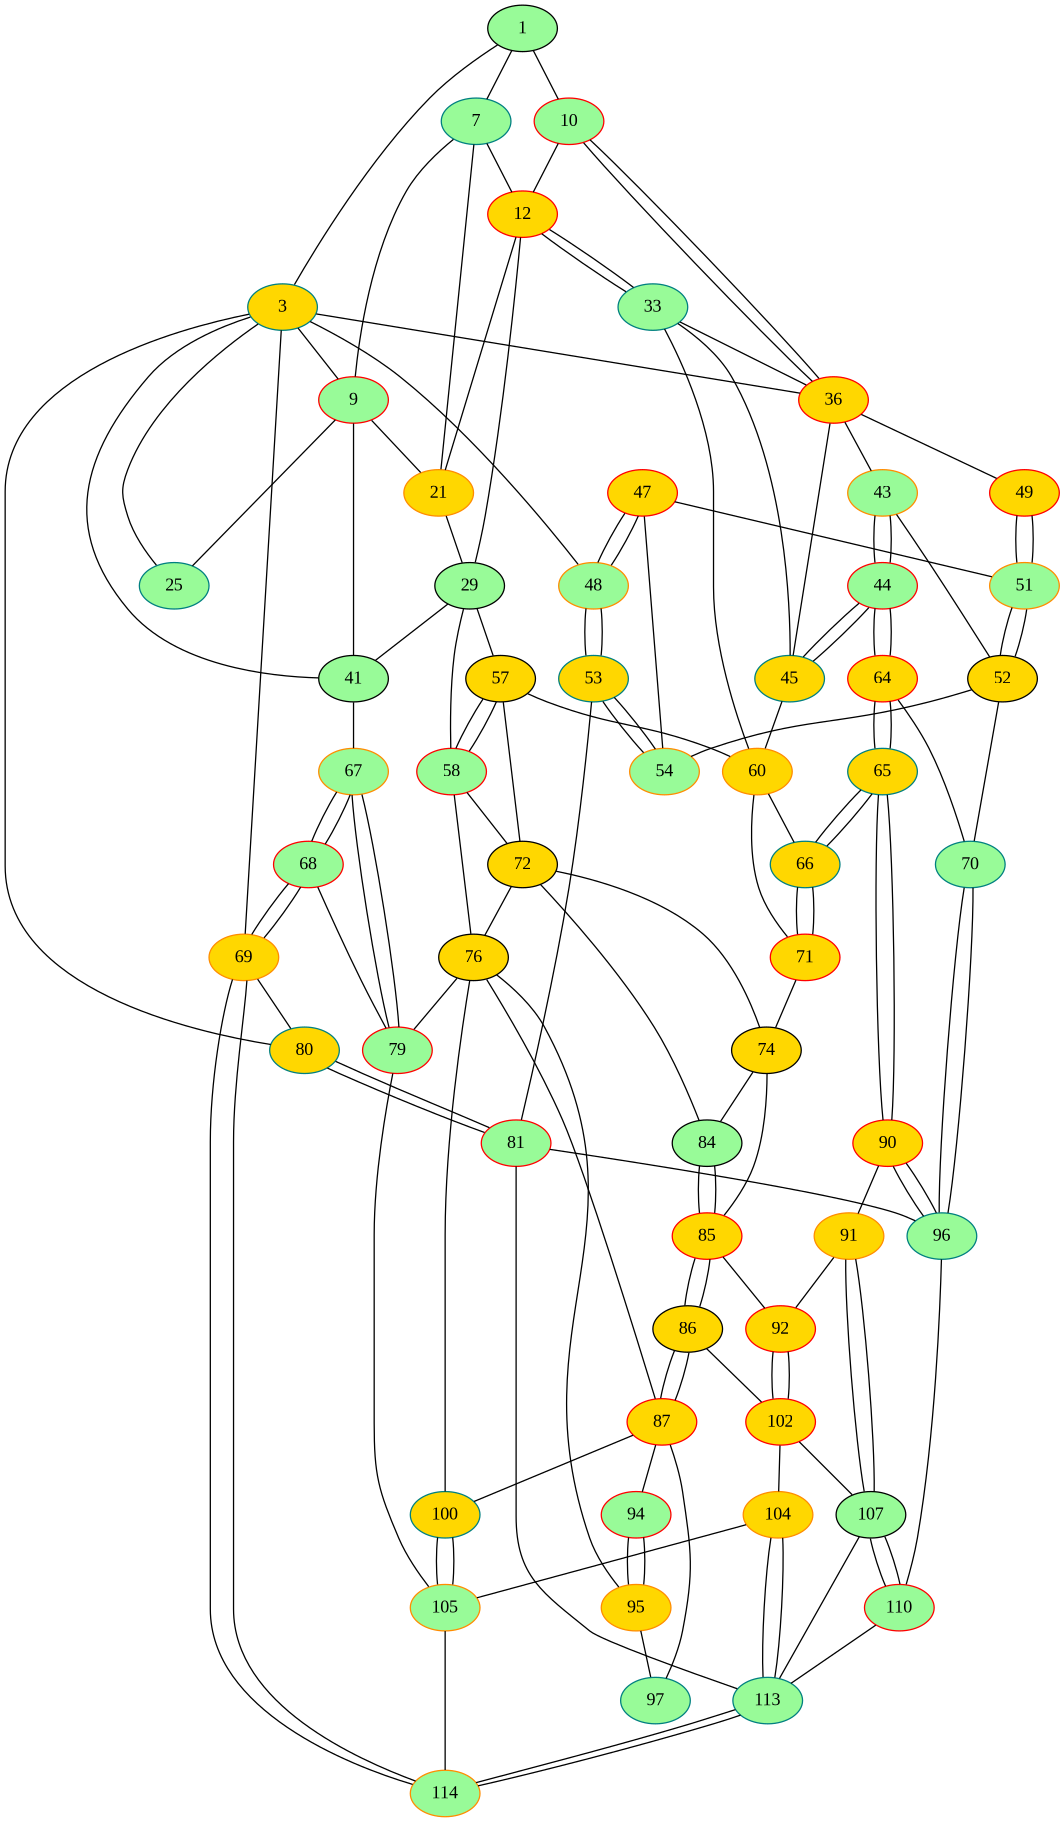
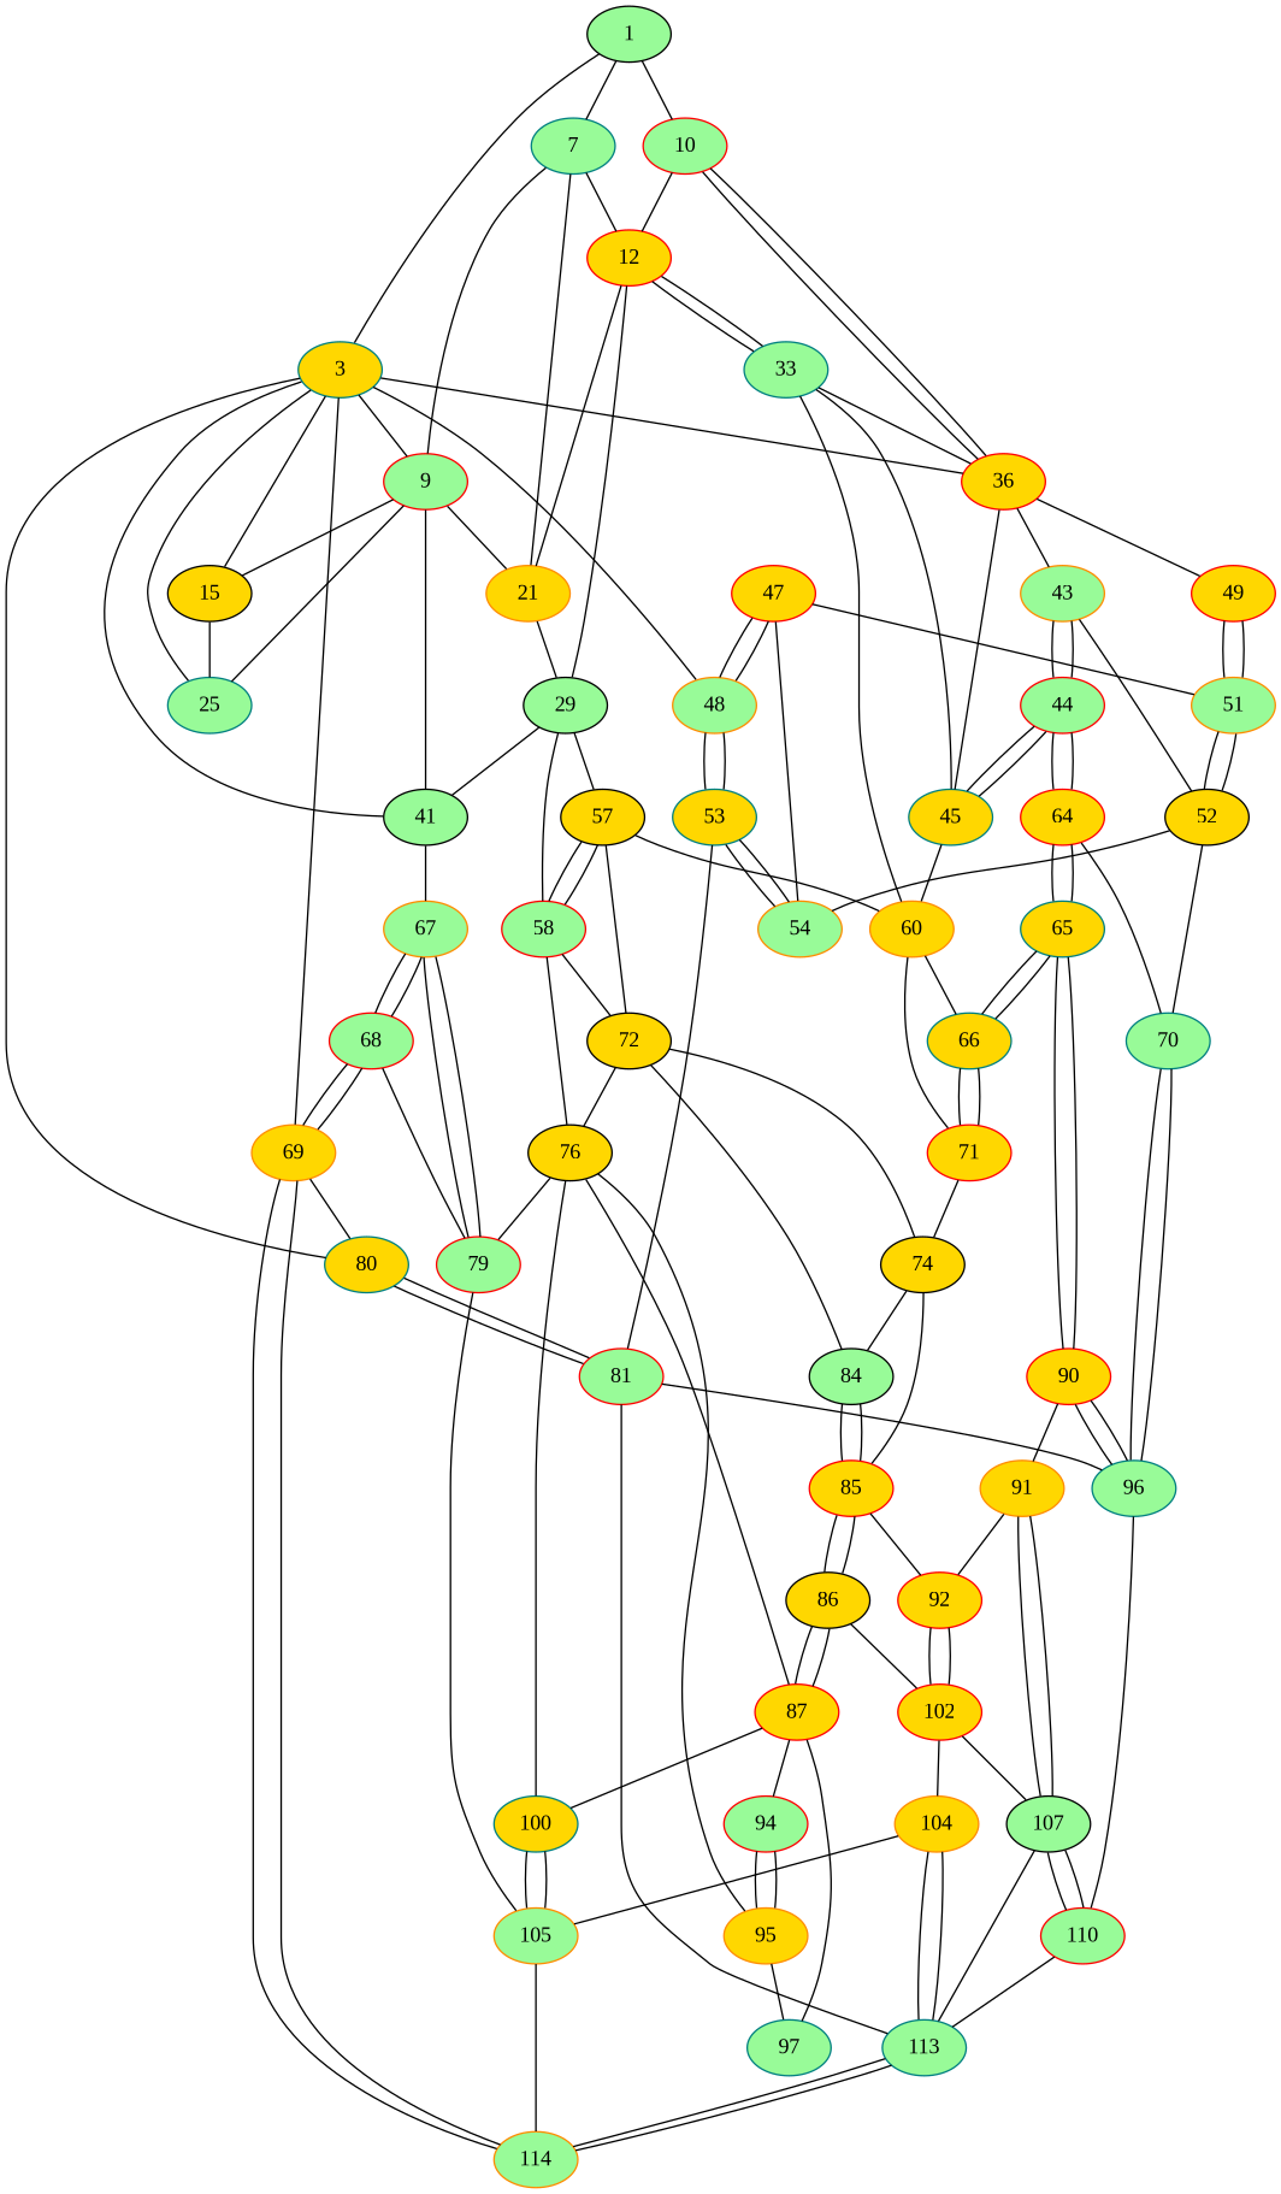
  graph {
    fontname="Liberation Serif"
    node [color=red fillcolor=gold fontname="Liberation Serif" style=filled]
    edge [fontname="Liberation Serif"]
    1 [color=black fillcolor=palegreen super="+2+6"]
    3 [color=teal super="+4+38"]
    7 [color=teal fillcolor=palegreen super="+8"]
    10 [fillcolor=palegreen super="+11"]
    9 [fillcolor=palegreen super="+16"]
+   15 [color=black super="+19"]
    25 [color=teal fillcolor=palegreen]
    36 [super="+37+39"]
    41 [color=black fillcolor=palegreen super="+55"]
    48 [color=darkorange fillcolor=palegreen]
    69 [color=darkorange]
    80 [color=teal]
    12 [super="+13"]
    21 [color=darkorange super="+22"]
    45 [color=teal super="+46"]
    43 [color=darkorange fillcolor=palegreen]
    49
    67 [color=darkorange fillcolor=palegreen]
    53 [color=teal]
    114 [color=darkorange fillcolor=palegreen]
    81 [fillcolor=palegreen super="+82+116"]
    29 [color=black fillcolor=palegreen super="+32+30"]
    33 [color=teal fillcolor=palegreen super="+34"]
    57 [color=black super="+62"]
    58 [fillcolor=palegreen super="+59"]
    60 [color=darkorange super="+61+63"]
    72 [color=black super="+75+73"]
    76 [color=black super="+83+77"]
    66 [color=teal]
    71
    44 [fillcolor=palegreen]
    52 [color=black super="+56"]
    51 [color=darkorange fillcolor=palegreen]
    68 [fillcolor=palegreen]
    79 [fillcolor=palegreen super="+106"]
    64
    54 [color=darkorange fillcolor=palegreen]
    70 [color=teal fillcolor=palegreen]
    65 [color=teal]
    47 [super="+50"]
    96 [color=teal fillcolor=palegreen super="+99"]
    113 [color=teal fillcolor=palegreen super="+115"]
    74 [color=black super="+89"]
    84 [color=black fillcolor=palegreen]
    87 [super="+88+98"]
    95 [color=darkorange]
    100 [color=teal]
    90
    91 [color=darkorange]
    105 [color=darkorange fillcolor=palegreen super="+112"]
    110 [fillcolor=palegreen]
    85 [super="+93"]
    86 [color=black]
    92
    94 [fillcolor=palegreen]
    97 [color=teal fillcolor=palegreen]
    102 [super="+103"]
    107 [color=black fillcolor=palegreen super="+108"]
    104 [color=darkorange]
    1 -- 3
    1 -- 7
    1 -- 10 [weight=2]
    3 -- 9
+   3 -- 15
    3 -- 25
    3 -- 36
    3 -- 41
    3 -- 48
    3 -- 69
    3 -- 80
    7 -- 9
    7 -- 12 [weight=2]
    7 -- 21
    10 -- 36
    10 -- 36
    10 -- 12
+   9 -- 15
    9 -- 25
    9 -- 41
    9 -- 21
+   15 -- 25
    36 -- 45
    36 -- 43
    36 -- 49
    41 -- 67
    48 -- 53
    48 -- 53
    69 -- 80
    69 -- 114
    69 -- 114
    80 -- 81 [weight=2]
    80 -- 81
    12 -- 21
    12 -- 29 [weight=2]
    12 -- 33 [weight=2]
    12 -- 33
    21 -- 29
    45 -- 60
    43 -- 44
    43 -- 44
    43 -- 52
    49 -- 51
    49 -- 51
    67 -- 68
    67 -- 68
    67 -- 79
    67 -- 79
    53 -- 81
    53 -- 54
    53 -- 54
    81 -- 96 [weight=2]
    81 -- 113
    29 -- 41
    29 -- 57
    29 -- 58
    33 -- 36
    33 -- 45
    33 -- 60
    57 -- 58
    57 -- 58
    57 -- 60
    57 -- 72
    58 -- 72
    58 -- 76
    60 -- 66
    60 -- 71
    72 -- 76
    72 -- 74
    72 -- 84
    76 -- 79 [weight=2]
    76 -- 87
    76 -- 95
    76 -- 100
    66 -- 71
    66 -- 71
    71 -- 74
    44 -- 45
    44 -- 45
    44 -- 64
    44 -- 64
    52 -- 54
    52 -- 70
    51 -- 52
    51 -- 52
    68 -- 69
    68 -- 69
    68 -- 79
    79 -- 105
    64 -- 70
    64 -- 65
    64 -- 65
    70 -- 96
    70 -- 96
    65 -- 66
    65 -- 66
    65 -- 90
    65 -- 90
    47 -- 48
    47 -- 48
    47 -- 51
    47 -- 54
    96 -- 110
    113 -- 114
    113 -- 114
    74 -- 84
    74 -- 85
    84 -- 85
    84 -- 85
    87 -- 100
    87 -- 94
    87 -- 97
    95 -- 97
    100 -- 105
    100 -- 105
    90 -- 96
    90 -- 96
    90 -- 91
    91 -- 92
    91 -- 107
    91 -- 107
    105 -- 114
    110 -- 113
    85 -- 86
    85 -- 86
    85 -- 92
    86 -- 87
    86 -- 87
    86 -- 102
    92 -- 102
    92 -- 102
    94 -- 95
    94 -- 95
    102 -- 107
    102 -- 104
    107 -- 113
    107 -- 110
    107 -- 110
    104 -- 113
    104 -- 113
    104 -- 105
  }
